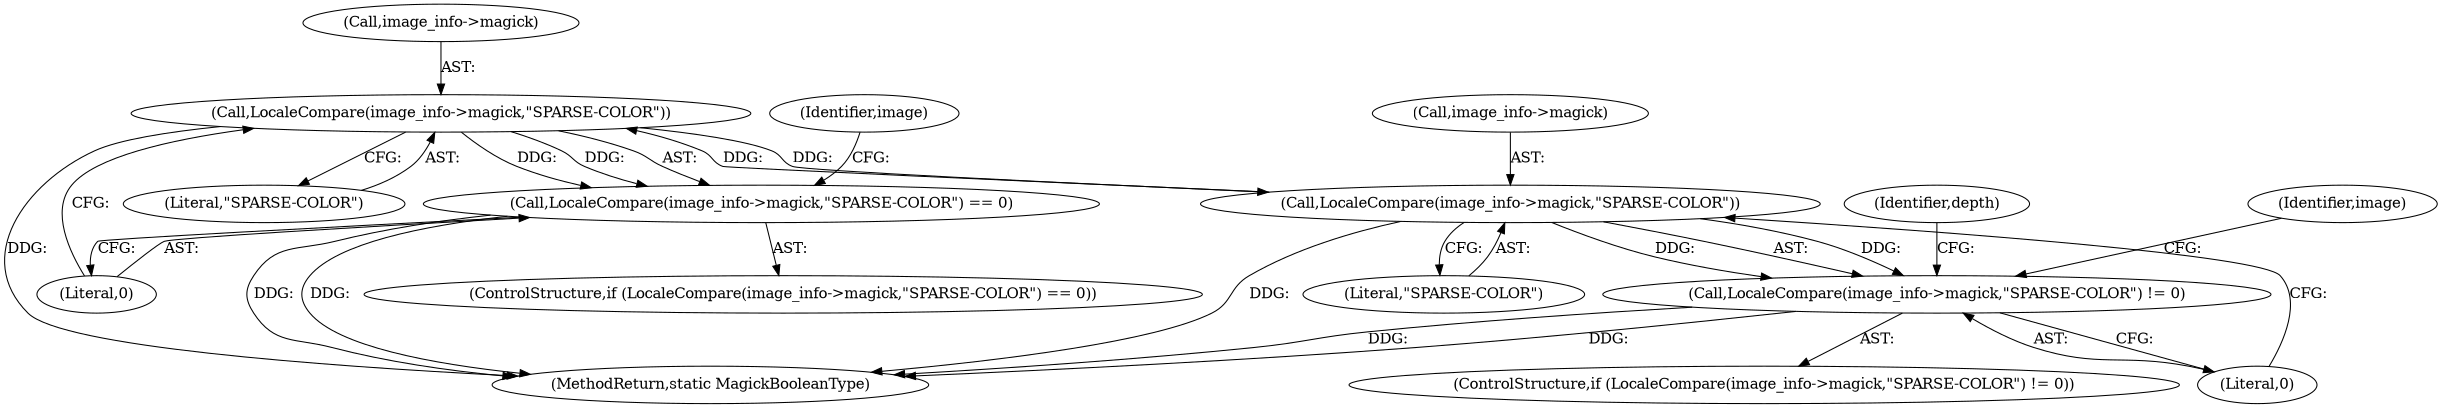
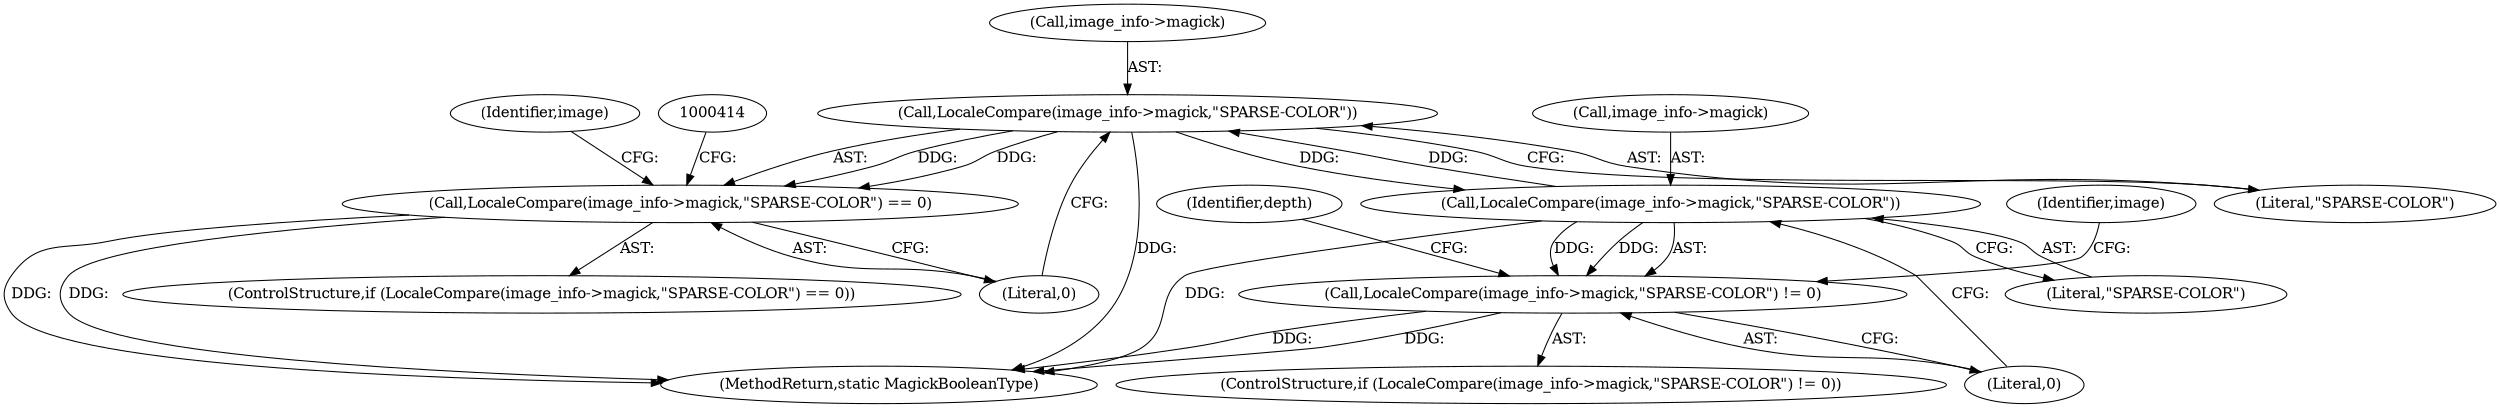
  digraph {
    n1 [label="(Call,LocaleCompare(image_info->magick,\"SPARSE-COLOR\"))"]
    n2 [label="(Call,LocaleCompare(image_info->magick,\"SPARSE-COLOR\"))"]
    n3 [label="(Call,LocaleCompare(image_info->magick,\"SPARSE-COLOR\") == 0)"]
    n4 [label="(MethodReturn,static MagickBooleanType)"]
    n5 [label="(Literal,\"SPARSE-COLOR\")"]
    n6 [label="(Call,LocaleCompare(image_info->magick,\"SPARSE-COLOR\") != 0)"]
    n7 [label="(Literal,\"SPARSE-COLOR\")"]
    n8 [label="(Literal,0)"]
    n9 [label="(ControlStructure,if (LocaleCompare(image_info->magick,\"SPARSE-COLOR\") != 0))"]
    n10 [label="(ControlStructure,if (LocaleCompare(image_info->magick,\"SPARSE-COLOR\") == 0))"]
    n11 [label="(Literal,0)"]
    n12 [label="(Call,image_info->magick)"]
    n13 [label="(Call,image_info->magick)"]
    n14 [label="(Identifier,image)"]
    n15 [label="(Identifier,image)"]
    n16 [label="(Identifier,depth)"]
+   1000414
    n1 -> n2 [label="DDG: "]
    n1 -> n3 [label="AST: "]
    n1 -> n3 [label="DDG: "]
    n1 -> n3 [label="DDG: "]
    n1 -> n4 [label="DDG: "]
    n1 -> n5 [label="CFG: "]
    n2 -> n1 [label="DDG: "]
    n2 -> n4 [label="DDG: "]
    n2 -> n6 [label="AST: "]
    n2 -> n6 [label="DDG: "]
    n2 -> n6 [label="DDG: "]
    n2 -> n7 [label="CFG: "]
    n3 -> n4 [label="DDG: "]
    n3 -> n4 [label="DDG: "]
    n3 -> n10 [label="AST: "]
    n3 -> n11 [label="CFG: "]
    n5 -> n1 [label="AST: "]
    n6 -> n4 [label="DDG: "]
    n6 -> n4 [label="DDG: "]
    n6 -> n8 [label="CFG: "]
    n6 -> n9 [label="AST: "]
    n7 -> n2 [label="AST: "]
    n8 -> n2 [label="CFG: "]
    n8 -> n6 [label="AST: "]
    n11 -> n1 [label="CFG: "]
    n11 -> n3 [label="AST: "]
    n12 -> n1 [label="AST: "]
    n13 -> n2 [label="AST: "]
    n14 -> n3 [label="CFG: "]
    n15 -> n6 [label="CFG: "]
    n16 -> n6 [label="CFG: "]
+   1000414 -> n3 [label="CFG: "]
  }
